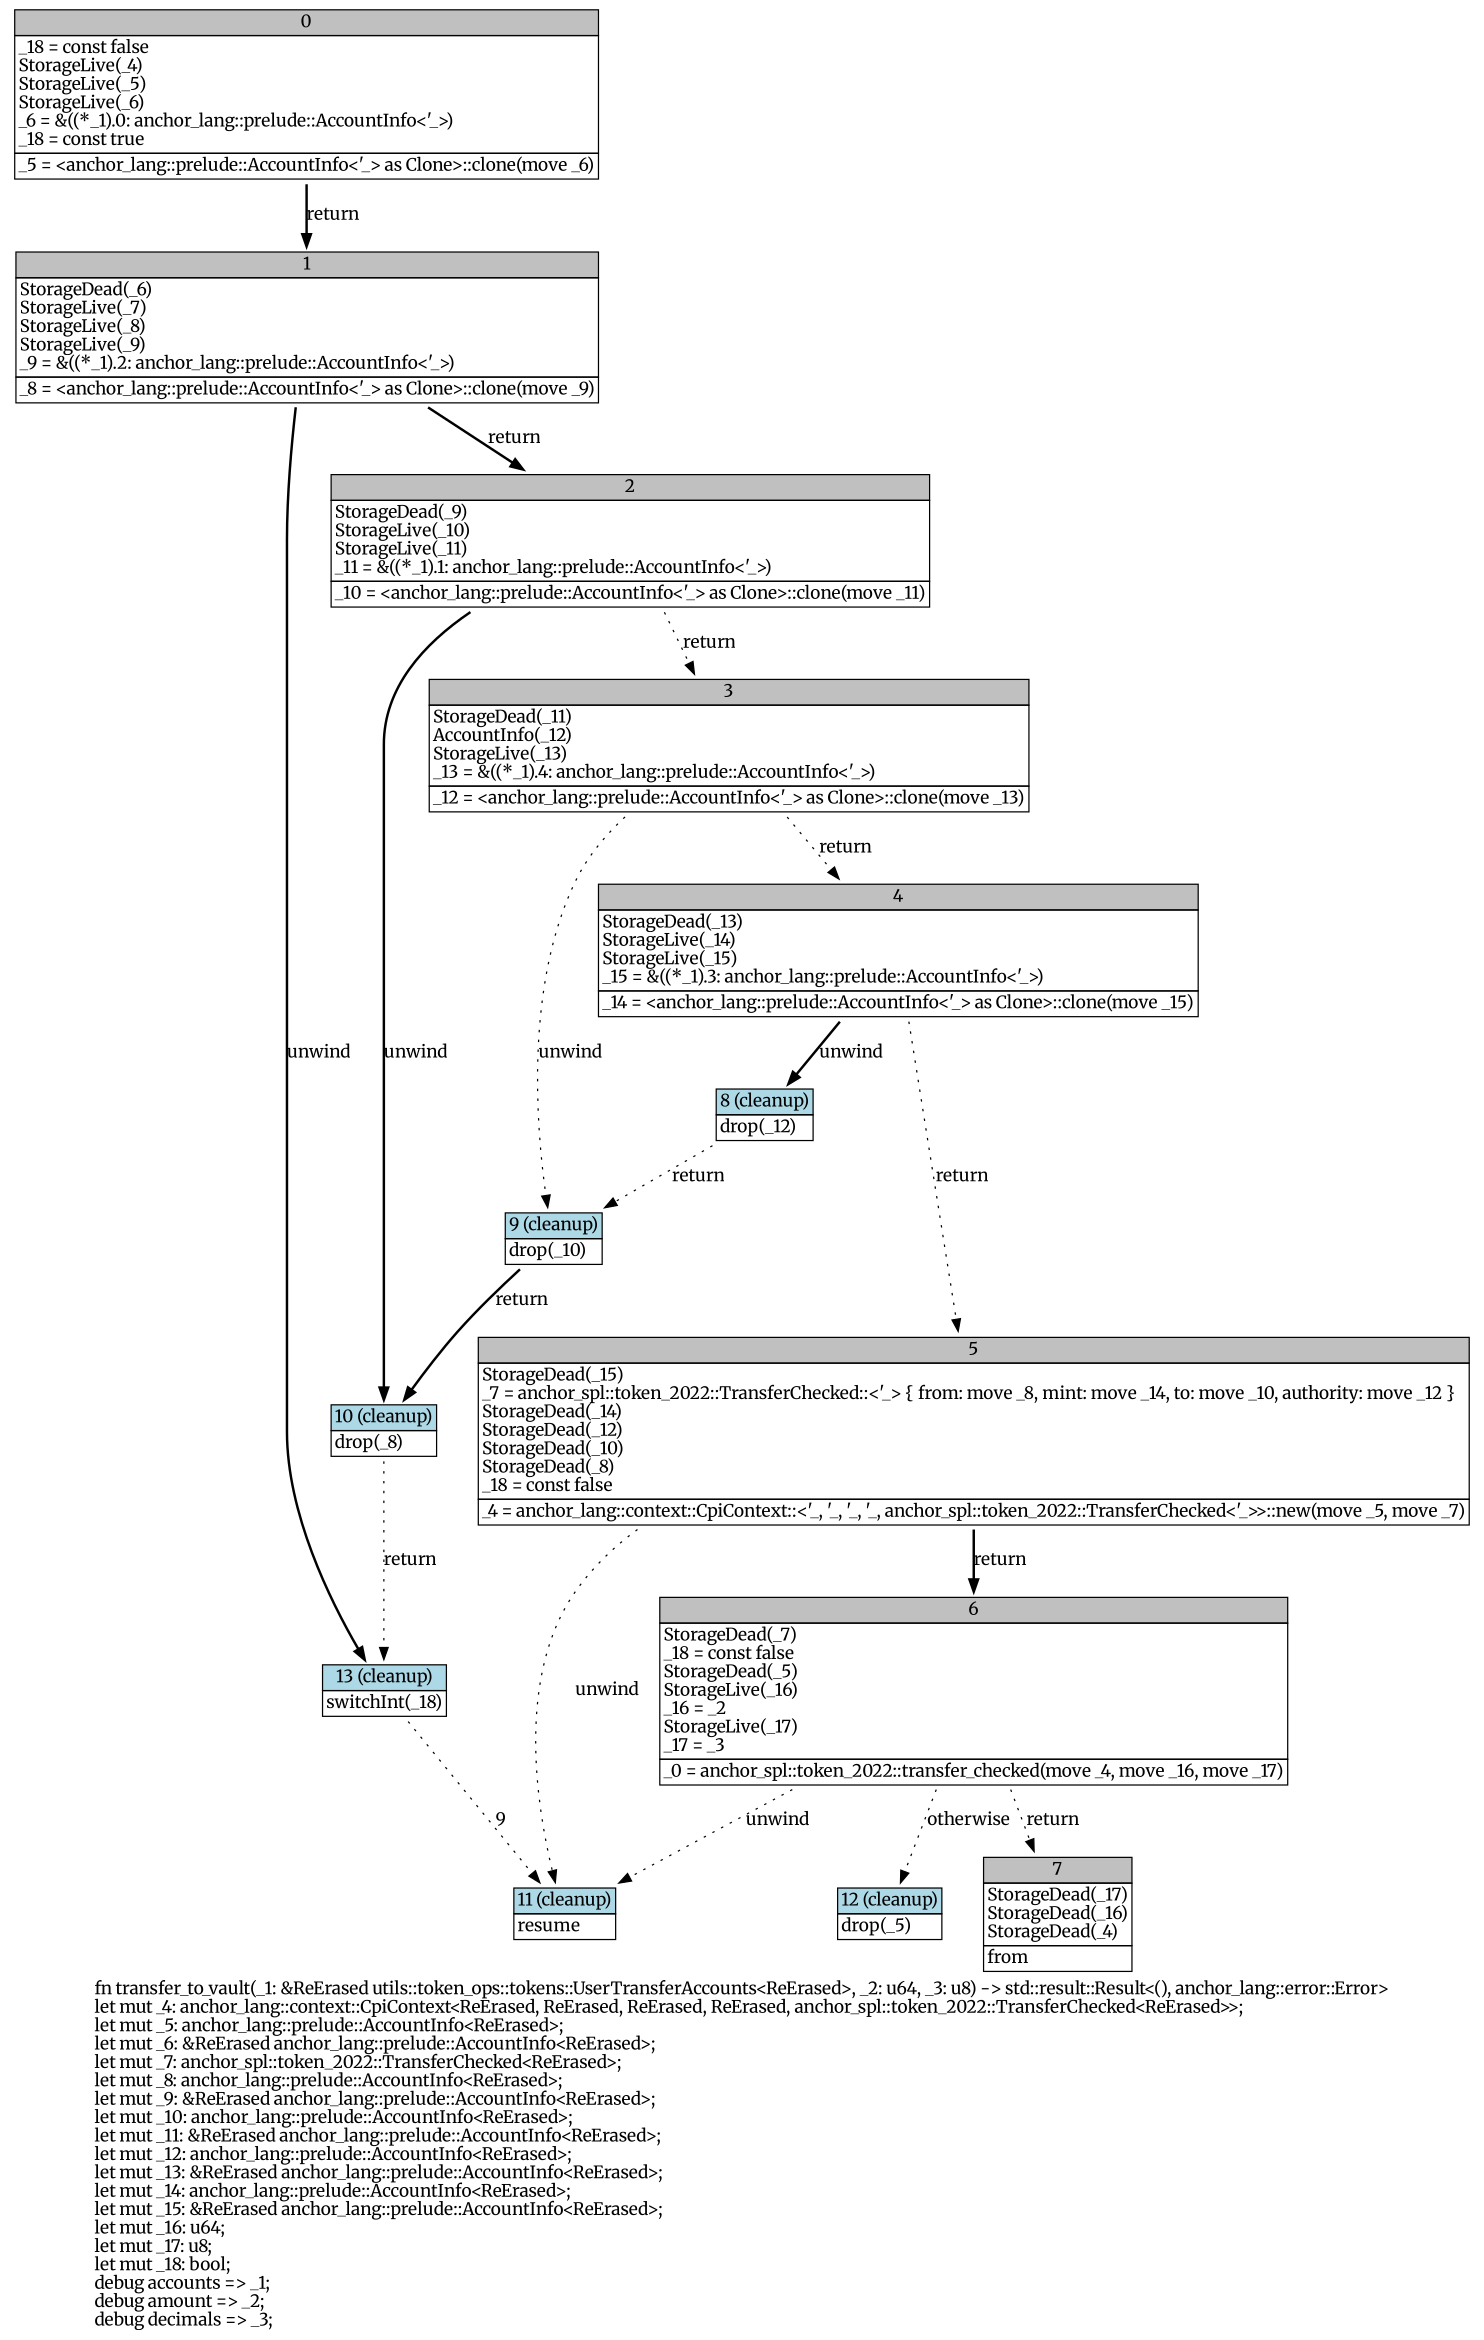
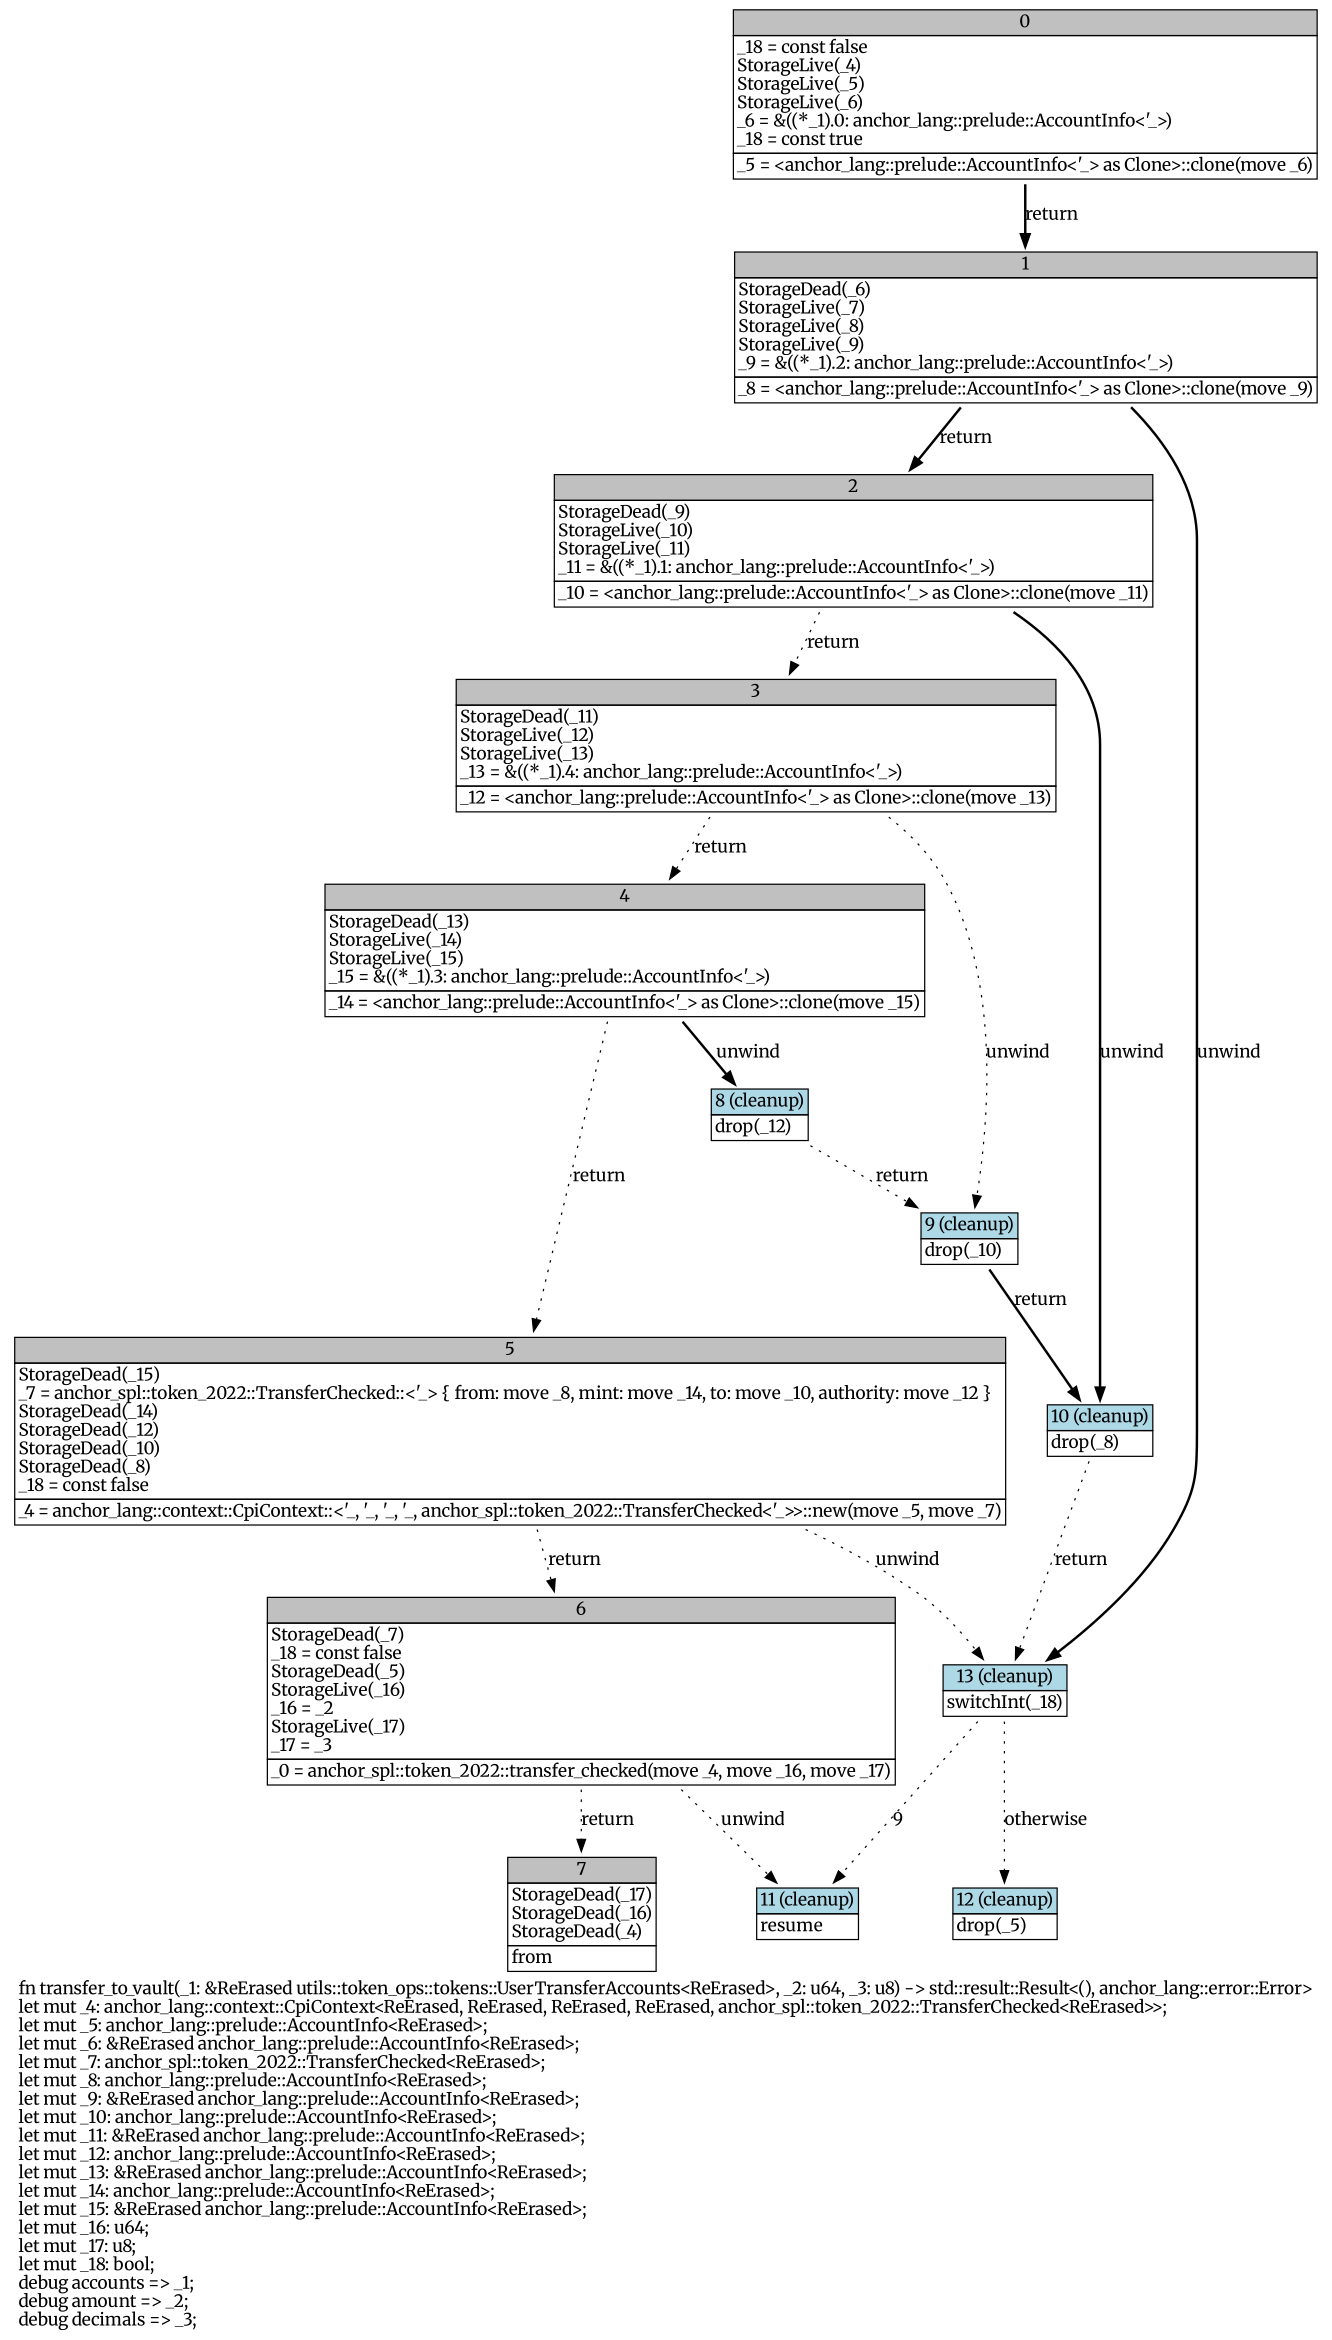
  digraph {
    fontname=Merriweather
    label=<fn transfer_to_vault(_1: &amp;ReErased utils::token_ops::tokens::UserTransferAccounts&lt;ReErased&gt;, _2: u64, _3: u8) -&gt; std::result::Result&lt;(), anchor_lang::error::Error&gt;<br align="left"/>let mut _4: anchor_lang::context::CpiContext&lt;ReErased, ReErased, ReErased, ReErased, anchor_spl::token_2022::TransferChecked&lt;ReErased&gt;&gt;;<br align="left"/>let mut _5: anchor_lang::prelude::AccountInfo&lt;ReErased&gt;;<br align="left"/>let mut _6: &amp;ReErased anchor_lang::prelude::AccountInfo&lt;ReErased&gt;;<br align="left"/>let mut _7: anchor_spl::token_2022::TransferChecked&lt;ReErased&gt;;<br align="left"/>let mut _8: anchor_lang::prelude::AccountInfo&lt;ReErased&gt;;<br align="left"/>let mut _9: &amp;ReErased anchor_lang::prelude::AccountInfo&lt;ReErased&gt;;<br align="left"/>let mut _10: anchor_lang::prelude::AccountInfo&lt;ReErased&gt;;<br align="left"/>let mut _11: &amp;ReErased anchor_lang::prelude::AccountInfo&lt;ReErased&gt;;<br align="left"/>let mut _12: anchor_lang::prelude::AccountInfo&lt;ReErased&gt;;<br align="left"/>let mut _13: &amp;ReErased anchor_lang::prelude::AccountInfo&lt;ReErased&gt;;<br align="left"/>let mut _14: anchor_lang::prelude::AccountInfo&lt;ReErased&gt;;<br align="left"/>let mut _15: &amp;ReErased anchor_lang::prelude::AccountInfo&lt;ReErased&gt;;<br align="left"/>let mut _16: u64;<br align="left"/>let mut _17: u8;<br align="left"/>let mut _18: bool;<br align="left"/>debug accounts =&gt; _1;<br align="left"/>debug amount =&gt; _2;<br align="left"/>debug decimals =&gt; _3;<br align="left"/>>
    node [fontname=Merriweather shape=none]
    edge [fontname=Merriweather style=dotted]
    n1 [label=<<table border="0" cellborder="1" cellspacing="0"><tr><td bgcolor="gray" align="center" colspan="1">0</td></tr><tr><td align="left" balign="left">_18 = const false<br/>StorageLive(_4)<br/>StorageLive(_5)<br/>StorageLive(_6)<br/>_6 = &amp;((*_1).0: anchor_lang::prelude::AccountInfo&lt;'_&gt;)<br/>_18 = const true<br/></td></tr><tr><td align="left">_5 = &lt;anchor_lang::prelude::AccountInfo&lt;'_&gt; as Clone&gt;::clone(move _6)</td></tr></table>>]
    n2 [label=<<table border="0" cellborder="1" cellspacing="0"><tr><td bgcolor="gray" align="center" colspan="1">1</td></tr><tr><td align="left" balign="left">StorageDead(_6)<br/>StorageLive(_7)<br/>StorageLive(_8)<br/>StorageLive(_9)<br/>_9 = &amp;((*_1).2: anchor_lang::prelude::AccountInfo&lt;'_&gt;)<br/></td></tr><tr><td align="left">_8 = &lt;anchor_lang::prelude::AccountInfo&lt;'_&gt; as Clone&gt;::clone(move _9)</td></tr></table>>]
    n3 [label=<<table border="0" cellborder="1" cellspacing="0"><tr><td bgcolor="gray" align="center" colspan="1">2</td></tr><tr><td align="left" balign="left">StorageDead(_9)<br/>StorageLive(_10)<br/>StorageLive(_11)<br/>_11 = &amp;((*_1).1: anchor_lang::prelude::AccountInfo&lt;'_&gt;)<br/></td></tr><tr><td align="left">_10 = &lt;anchor_lang::prelude::AccountInfo&lt;'_&gt; as Clone&gt;::clone(move _11)</td></tr></table>>]
    n4 [label=<<table border="0" cellborder="1" cellspacing="0"><tr><td bgcolor="lightblue" align="center" colspan="1">13 (cleanup)</td></tr><tr><td align="left">switchInt(_18)</td></tr></table>>]
-   n5 [label=<<table border="0" cellborder="1" cellspacing="0"><tr><td bgcolor="gray" align="center" colspan="1">3</td></tr><tr><td align="left" balign="left">StorageDead(_11)<br/>AccountInfo(_12)<br/>StorageLive(_13)<br/>_13 = &amp;((*_1).4: anchor_lang::prelude::AccountInfo&lt;'_&gt;)<br/></td></tr><tr><td align="left">_12 = &lt;anchor_lang::prelude::AccountInfo&lt;'_&gt; as Clone&gt;::clone(move _13)</td></tr></table>>]
+   n5 [label=<<table border="0" cellborder="1" cellspacing="0"><tr><td bgcolor="gray" align="center" colspan="1">3</td></tr><tr><td align="left" balign="left">StorageDead(_11)<br/>StorageLive(_12)<br/>StorageLive(_13)<br/>_13 = &amp;((*_1).4: anchor_lang::prelude::AccountInfo&lt;'_&gt;)<br/></td></tr><tr><td align="left">_12 = &lt;anchor_lang::prelude::AccountInfo&lt;'_&gt; as Clone&gt;::clone(move _13)</td></tr></table>>]
    n6 [label=<<table border="0" cellborder="1" cellspacing="0"><tr><td bgcolor="lightblue" align="center" colspan="1">10 (cleanup)</td></tr><tr><td align="left">drop(_8)</td></tr></table>>]
    n7 [label=<<table border="0" cellborder="1" cellspacing="0"><tr><td bgcolor="lightblue" align="center" colspan="1">11 (cleanup)</td></tr><tr><td align="left">resume</td></tr></table>>]
    n8 [label=<<table border="0" cellborder="1" cellspacing="0"><tr><td bgcolor="lightblue" align="center" colspan="1">12 (cleanup)</td></tr><tr><td align="left">drop(_5)</td></tr></table>>]
    n9 [label=<<table border="0" cellborder="1" cellspacing="0"><tr><td bgcolor="gray" align="center" colspan="1">4</td></tr><tr><td align="left" balign="left">StorageDead(_13)<br/>StorageLive(_14)<br/>StorageLive(_15)<br/>_15 = &amp;((*_1).3: anchor_lang::prelude::AccountInfo&lt;'_&gt;)<br/></td></tr><tr><td align="left">_14 = &lt;anchor_lang::prelude::AccountInfo&lt;'_&gt; as Clone&gt;::clone(move _15)</td></tr></table>>]
    n10 [label=<<table border="0" cellborder="1" cellspacing="0"><tr><td bgcolor="lightblue" align="center" colspan="1">9 (cleanup)</td></tr><tr><td align="left">drop(_10)</td></tr></table>>]
    n11 [label=<<table border="0" cellborder="1" cellspacing="0"><tr><td bgcolor="gray" align="center" colspan="1">5</td></tr><tr><td align="left" balign="left">StorageDead(_15)<br/>_7 = anchor_spl::token_2022::TransferChecked::&lt;'_&gt; { from: move _8, mint: move _14, to: move _10, authority: move _12 }<br/>StorageDead(_14)<br/>StorageDead(_12)<br/>StorageDead(_10)<br/>StorageDead(_8)<br/>_18 = const false<br/></td></tr><tr><td align="left">_4 = anchor_lang::context::CpiContext::&lt;'_, '_, '_, '_, anchor_spl::token_2022::TransferChecked&lt;'_&gt;&gt;::new(move _5, move _7)</td></tr></table>>]
    n12 [label=<<table border="0" cellborder="1" cellspacing="0"><tr><td bgcolor="lightblue" align="center" colspan="1">8 (cleanup)</td></tr><tr><td align="left">drop(_12)</td></tr></table>>]
    n13 [label=<<table border="0" cellborder="1" cellspacing="0"><tr><td bgcolor="gray" align="center" colspan="1">6</td></tr><tr><td align="left" balign="left">StorageDead(_7)<br/>_18 = const false<br/>StorageDead(_5)<br/>StorageLive(_16)<br/>_16 = _2<br/>StorageLive(_17)<br/>_17 = _3<br/></td></tr><tr><td align="left">_0 = anchor_spl::token_2022::transfer_checked(move _4, move _16, move _17)</td></tr></table>>]
    n14 [label=<<table border="0" cellborder="1" cellspacing="0"><tr><td bgcolor="gray" align="center" colspan="1">7</td></tr><tr><td align="left" balign="left">StorageDead(_17)<br/>StorageDead(_16)<br/>StorageDead(_4)<br/></td></tr><tr><td align="left">from</td></tr></table>>]
    n1 -> n2 [label=return style=bold]
    n2 -> n3 [label=return style=bold]
    n2 -> n4 [label=unwind style=bold]
    n3 -> n5 [label=return]
    n3 -> n6 [label=unwind style=bold]
    n4 -> n7 [label=9]
-   n13 -> n8 [label=otherwise]
+   n4 -> n8 [label=otherwise]
    n5 -> n9 [label=return]
    n5 -> n10 [label=unwind]
    n6 -> n4 [label=return]
    n9 -> n11 [label=return]
    n9 -> n12 [label=unwind style=bold]
    n10 -> n6 [label=return style=bold]
-   n11 -> n7 [label=unwind]
-   n11 -> n13 [label=return style=bold]
+   n11 -> n4 [label=unwind]
+   n11 -> n13 [label=return]
    n12 -> n10 [label=return]
    n13 -> n7 [label=unwind]
    n13 -> n14 [label=return]
  }
